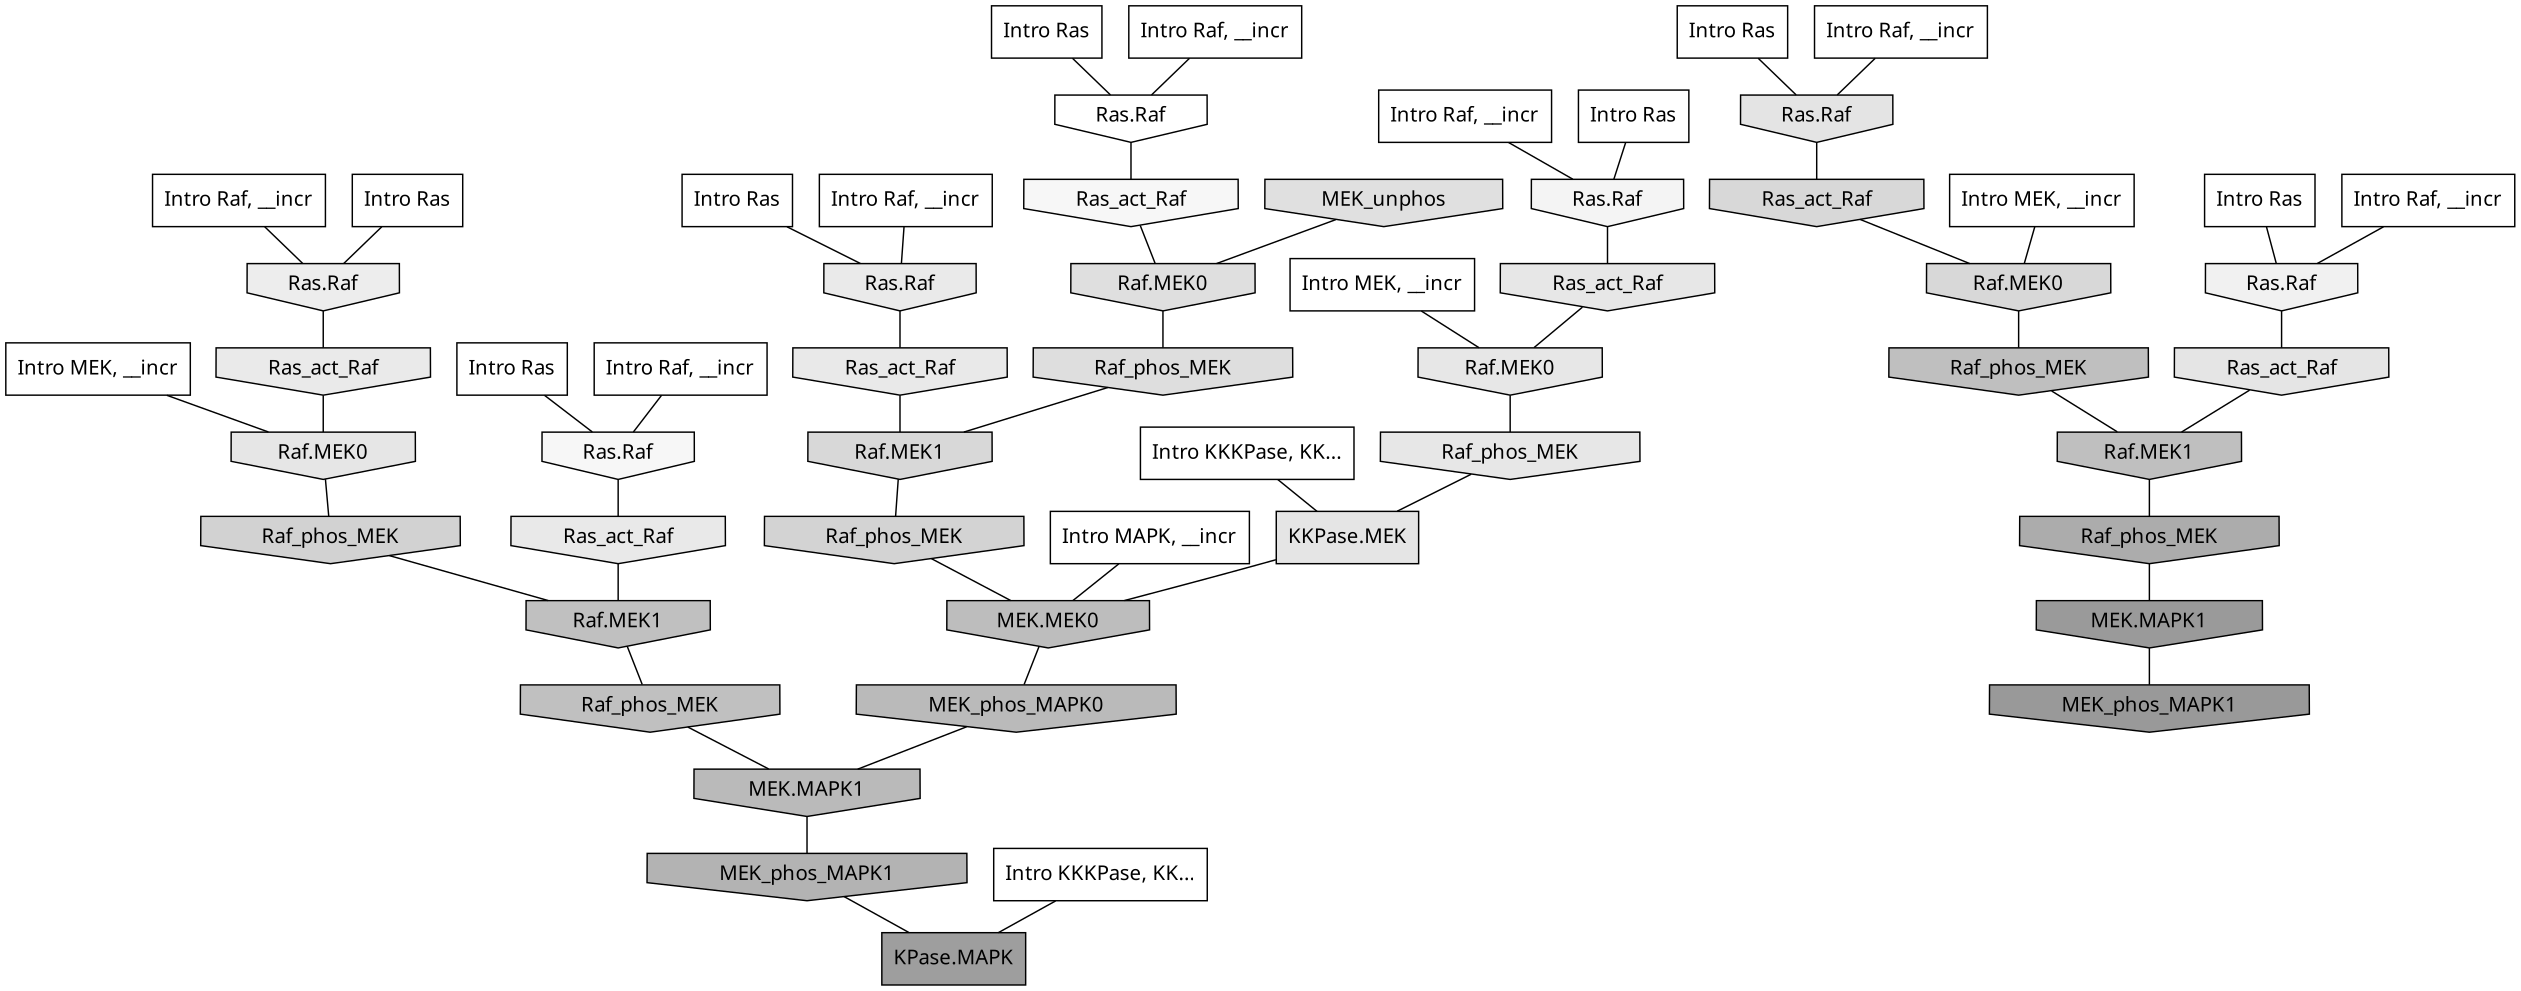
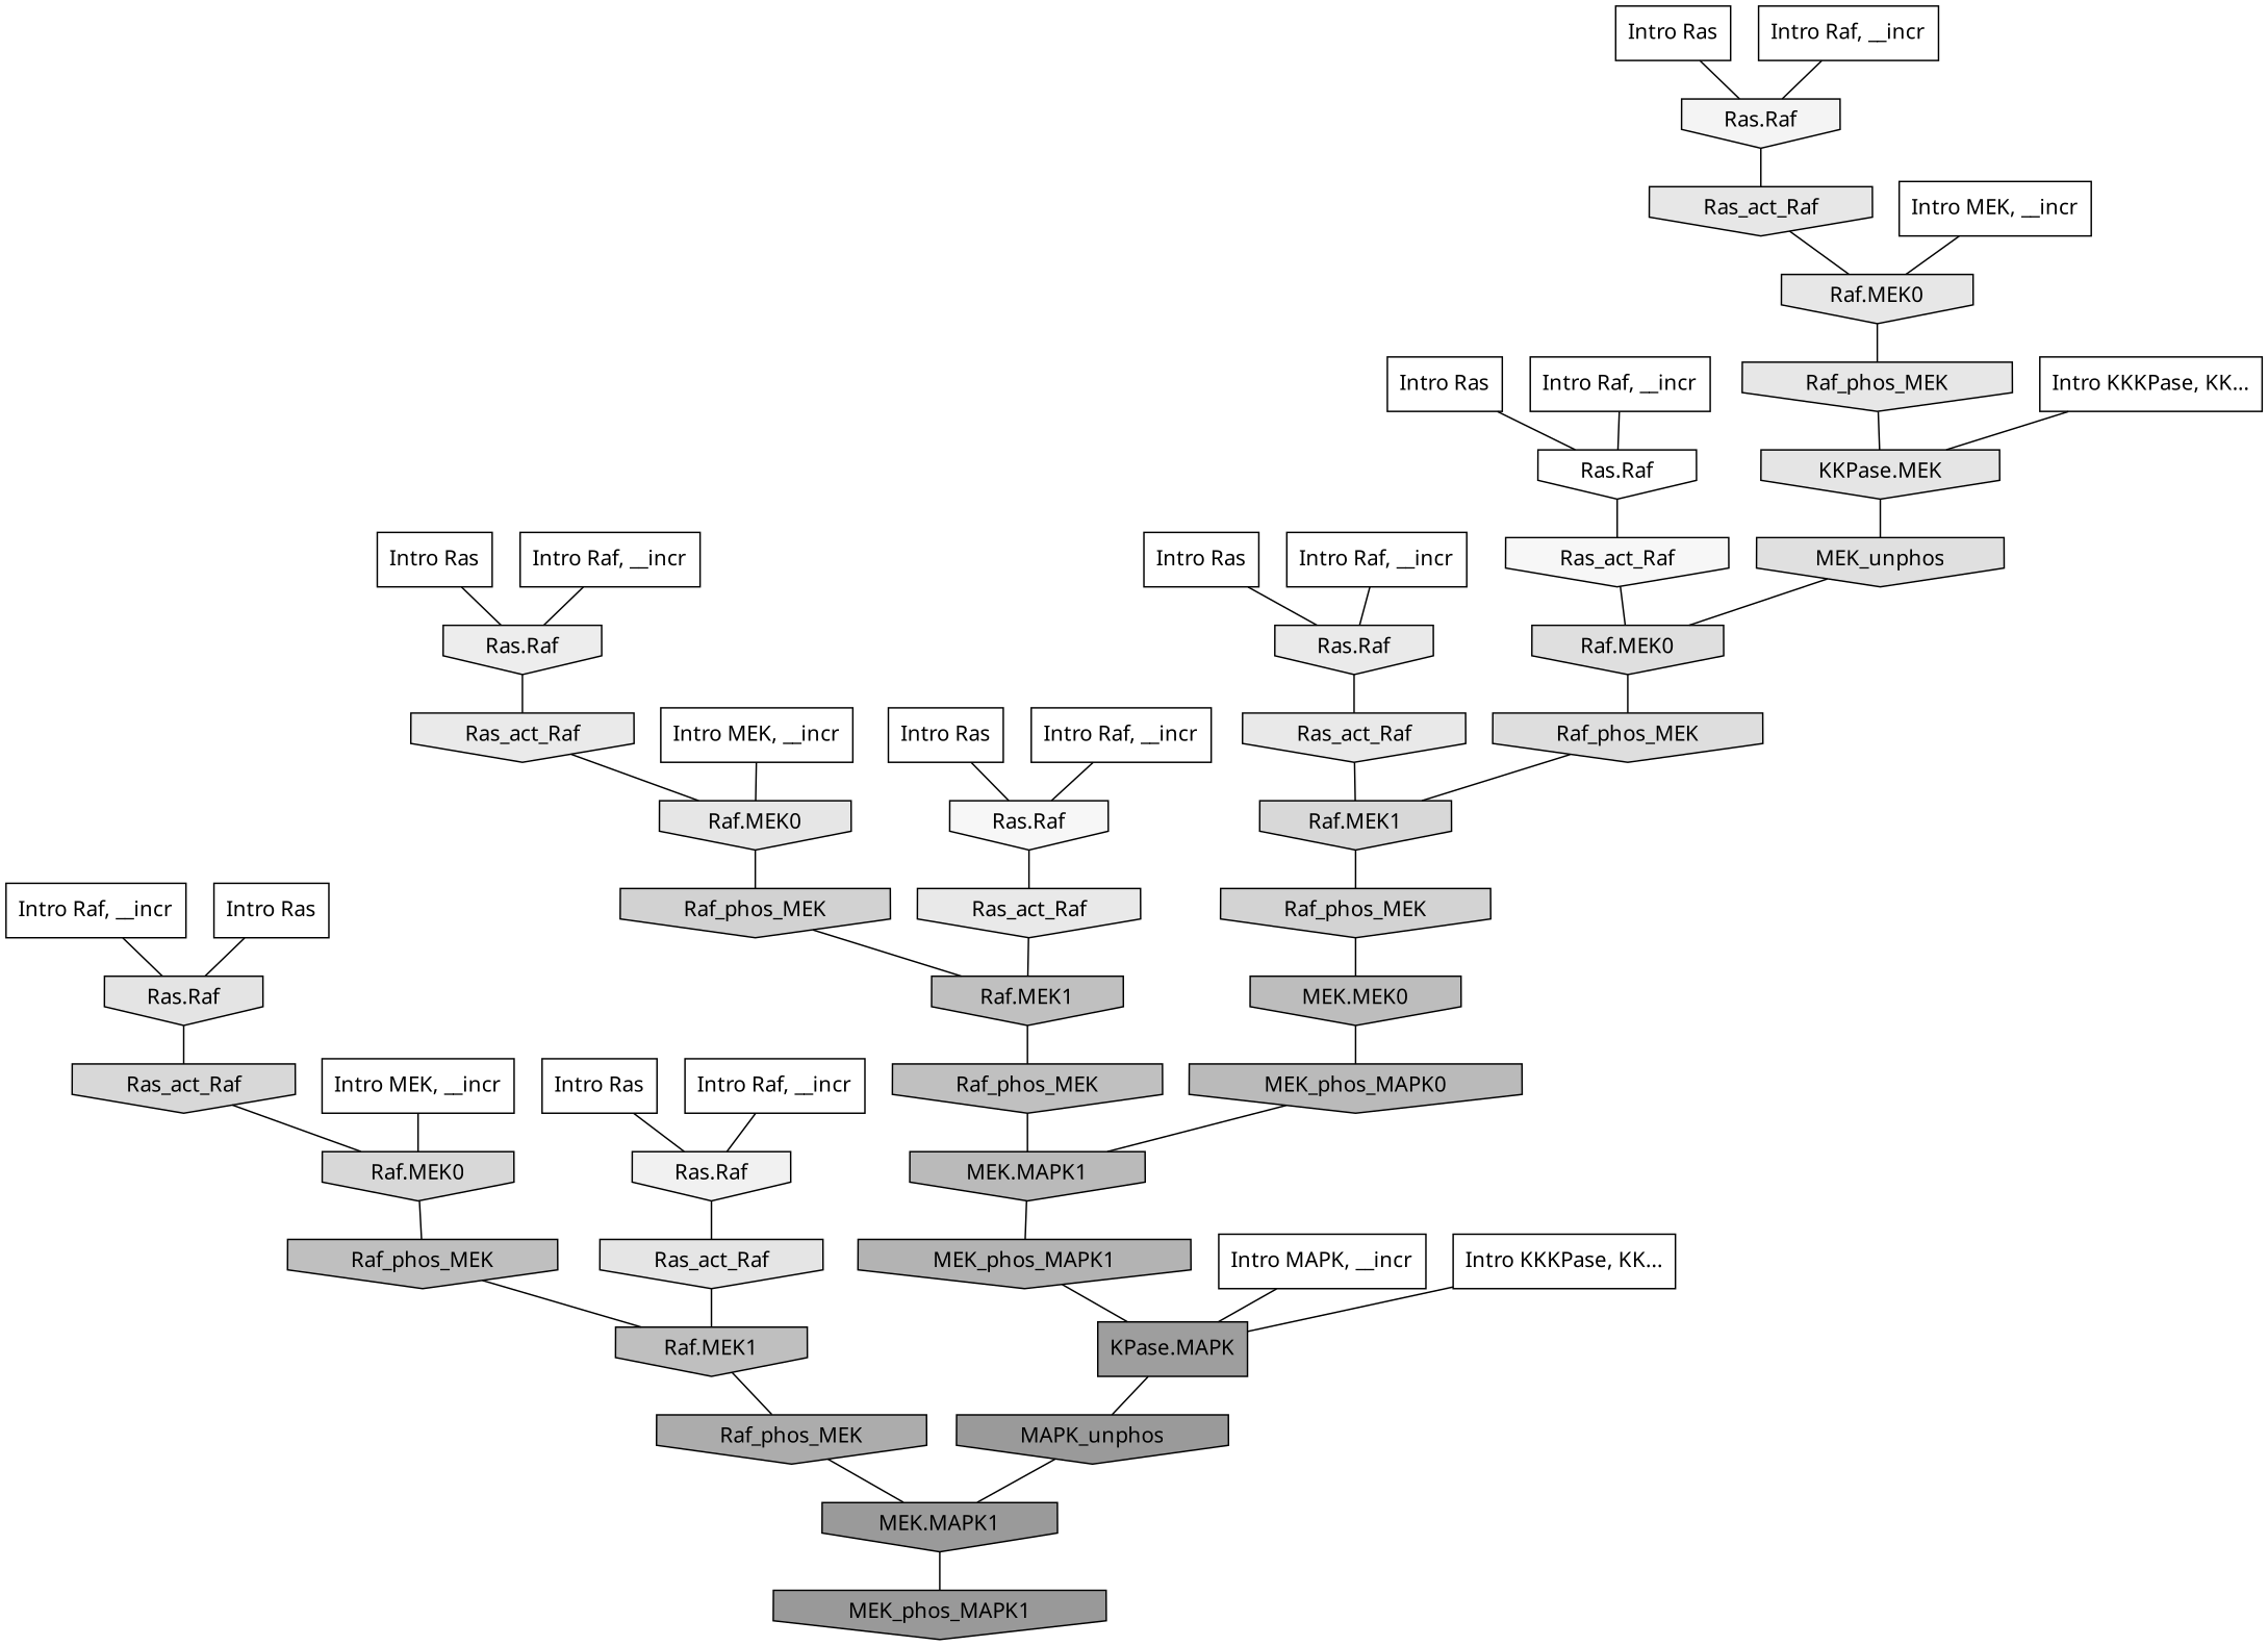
  digraph {
    rankdir=TB
    ranksep=0.30
    node [fillcolor="0.000 0.000 1.000" fontname="CMU Serif" shape=invhouse style=filled]
    edge [color="0.000 0.000 0.000" dir=none fontname="CMU Serif"]
    n1 [label="Intro Ras" shape=rectangle]
    n2 [fillcolor="0.000 0.000 0.929" label="Ras.Raf"]
    n3 [fillcolor="0.000 0.000 0.916" label=Ras_act_Raf]
    n4 [label="Intro Ras" shape=rectangle]
    n5 [fillcolor="0.000 0.000 0.955" label="Ras.Raf"]
    n6 [fillcolor="0.000 0.000 0.905" label=Ras_act_Raf]
    n7 [label="Intro Ras" shape=rectangle]
    n8 [fillcolor="0.000 0.000 0.892" label="Ras.Raf"]
    n9 [fillcolor="0.000 0.000 0.847" label=Ras_act_Raf]
    n10 [label="Intro Ras" shape=rectangle]
    n11 [fillcolor="0.000 0.000 0.945" label="Ras.Raf"]
    n12 [fillcolor="0.000 0.000 0.898" label=Ras_act_Raf]
    n13 [label="Intro Ras" shape=rectangle]
    n14 [label="Ras.Raf"]
    n15 [fillcolor="0.000 0.000 0.966" label=Ras_act_Raf]
    n16 [label="Intro Ras" shape=rectangle]
    n17 [fillcolor="0.000 0.000 0.965" label="Ras.Raf"]
    n18 [fillcolor="0.000 0.000 0.912" label=Ras_act_Raf]
    n19 [label="Intro Ras" shape=rectangle]
    n20 [fillcolor="0.000 0.000 0.915" label="Ras.Raf"]
    n21 [fillcolor="0.000 0.000 0.911" label=Ras_act_Raf]
    n22 [label="Intro Raf, __incr" shape=rectangle]
    n23 [label="Intro Raf, __incr" shape=rectangle]
    n24 [label="Intro Raf, __incr" shape=rectangle]
    n25 [label="Intro Raf, __incr" shape=rectangle]
    n26 [label="Intro Raf, __incr" shape=rectangle]
    n27 [label="Intro Raf, __incr" shape=rectangle]
    n28 [label="Intro Raf, __incr" shape=rectangle]
    n29 [label="Intro MEK, __incr" shape=rectangle]
    n30 [fillcolor="0.000 0.000 0.846" label="Raf.MEK0"]
    n31 [fillcolor="0.000 0.000 0.747" label=Raf_phos_MEK]
    n32 [label="Intro MEK, __incr" shape=rectangle]
    n33 [fillcolor="0.000 0.000 0.905" label="Raf.MEK0"]
    n34 [fillcolor="0.000 0.000 0.904" label=Raf_phos_MEK]
    n35 [label="Intro MEK, __incr" shape=rectangle]
    n36 [fillcolor="0.000 0.000 0.902" label="Raf.MEK0"]
    n37 [fillcolor="0.000 0.000 0.822" label=Raf_phos_MEK]
    n38 [label="Intro MAPK, __incr" shape=rectangle]
    n39 [fillcolor="0.000 0.000 0.742" label="MEK.MEK0"]
    n40 [fillcolor="0.000 0.000 0.729" label=MEK_phos_MAPK0]
    n41 [label="Intro KKKPase, KK..." shape=rectangle]
-   n42 [fillcolor="0.000 0.000 0.895" label="KKPase.MEK" shape=box]
+   n42 [fillcolor="0.000 0.000 0.895" label="KKPase.MEK"]
    n43 [fillcolor="0.000 0.000 0.878" label=MEK_unphos]
    n44 [label="Intro KKKPase, KK..." shape=rectangle]
    n45 [fillcolor="0.000 0.000 0.621" label="KPase.MAPK" shape=box]
+   n46 [fillcolor="0.000 0.000 0.602" label=MAPK_unphos]
    n47 [fillcolor="0.000 0.000 0.873" label="Raf.MEK0"]
    n48 [fillcolor="0.000 0.000 0.869" label=Raf_phos_MEK]
    n49 [fillcolor="0.000 0.000 0.753" label="Raf.MEK1"]
    n50 [fillcolor="0.000 0.000 0.747" label="Raf.MEK1"]
    n51 [fillcolor="0.000 0.000 0.844" label="Raf.MEK1"]
    n52 [fillcolor="0.000 0.000 0.752" label=Raf_phos_MEK]
    n53 [fillcolor="0.000 0.000 0.826" label=Raf_phos_MEK]
    n54 [fillcolor="0.000 0.000 0.675" label=Raf_phos_MEK]
    n55 [fillcolor="0.000 0.000 0.727" label="MEK.MAPK1"]
    n56 [fillcolor="0.000 0.000 0.701" label=MEK_phos_MAPK1]
    n57 [fillcolor="0.000 0.000 0.602" label="MEK.MAPK1"]
    n58 [fillcolor="0.000 0.000 0.600" label=MEK_phos_MAPK1]
    n1 -> n2
    n2 -> n3
    n3 -> n36
    n4 -> n5
    n5 -> n6
    n6 -> n33
    n7 -> n8
    n8 -> n9
    n9 -> n30
    n10 -> n11
    n11 -> n12
    n12 -> n50
    n13 -> n14
    n14 -> n15
    n15 -> n47
    n16 -> n17
    n17 -> n18
    n18 -> n49
    n19 -> n20
    n20 -> n21
    n21 -> n51
    n22 -> n5
    n23 -> n8
    n24 -> n20
    n25 -> n17
    n26 -> n11
    n27 -> n2
    n28 -> n14
    n29 -> n30
    n30 -> n31
    n31 -> n50
    n32 -> n33
    n33 -> n34
    n34 -> n42
    n35 -> n36
    n36 -> n37
    n37 -> n49
-   n38 -> n39
+   n38 -> n45
    n39 -> n40
    n40 -> n55
    n41 -> n42
-   n42 -> n39
+   n42 -> n43
    n43 -> n47
    n44 -> n45
+   n45 -> n46
+   n46 -> n57
    n47 -> n48
    n48 -> n51
    n49 -> n52
    n50 -> n54
    n51 -> n53
    n52 -> n55
    n53 -> n39
    n54 -> n57
    n55 -> n56
    n56 -> n45
    n57 -> n58
  }
